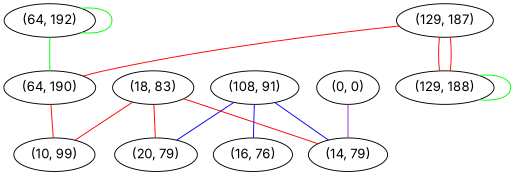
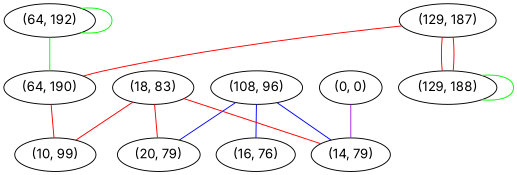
  graph {
    fontname=Inter
    node [fontname=Inter]
    edge [color=red fontname=Inter weight=1]
    "(64, 192)"
    "(64, 190)"
    "(10, 99)"
-   "(108, 96)" [label="(108, 91)"]
+   "(108, 96)"
    "(14, 79)"
    "(20, 79)"
    "(16, 76)"
    "(129, 187)"
    "(129, 188)"
    "(0, 0)"
    "(18, 83)"
    "(64, 192)" -- "(64, 192)" [color=green weight=2]
    "(64, 192)" -- "(64, 190)" [color=green]
    "(64, 190)" -- "(10, 99)"
    "(108, 96)" -- "(14, 79)" [color=blue weight=3]
    "(108, 96)" -- "(20, 79)" [color=blue weight=3]
    "(108, 96)" -- "(16, 76)" [color=blue weight=3]
    "(129, 187)" -- "(64, 190)"
    "(129, 187)" -- "(129, 188)"
    "(129, 187)" -- "(129, 188)"
    "(129, 188)" -- "(129, 188)" [color=green weight=2]
    "(0, 0)" -- "(14, 79)" [color=purple weight=4]
    "(18, 83)" -- "(10, 99)"
    "(18, 83)" -- "(14, 79)"
    "(18, 83)" -- "(20, 79)"
  }
